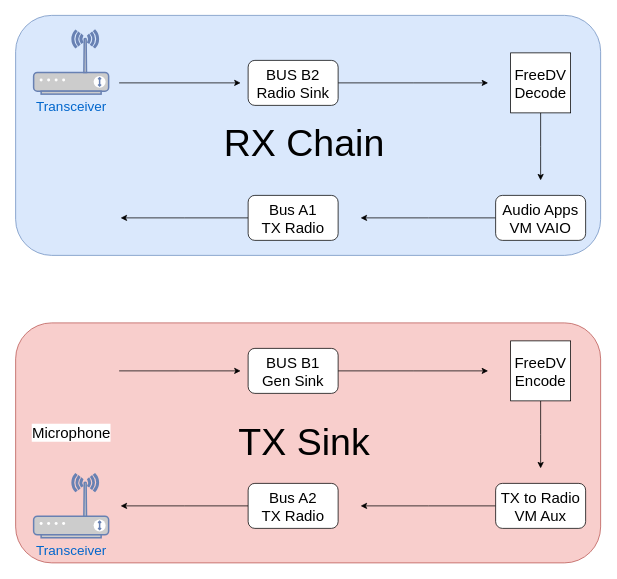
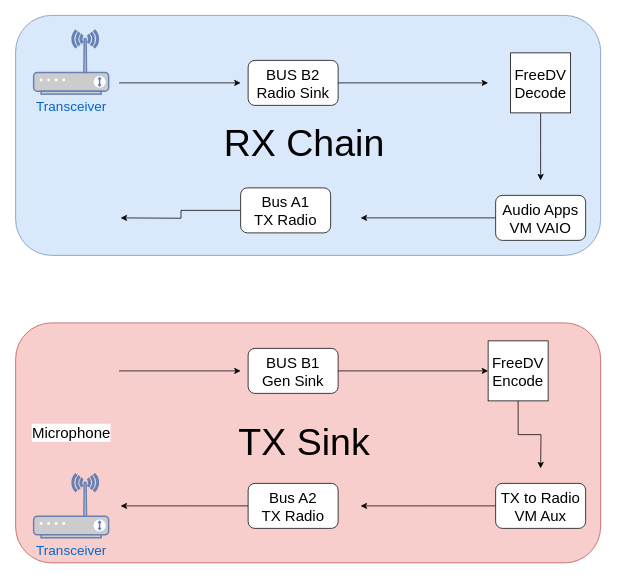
  <mxCell id="0" />
  <mxCell id="1" parent="0" />
  <mxCell id="2" value="" style="rounded=1;whiteSpace=wrap;html=1;fillColor=#f8cecc;strokeColor=#b85450;" vertex="1" parent="1"><mxGeometry x="20" y="430" width="780" height="320" as="geometry" /></mxCell>
  <mxCell id="3" value="" style="rounded=1;whiteSpace=wrap;html=1;fillColor=#dae8fc;strokeColor=#6c8ebf;" vertex="1" parent="1"><mxGeometry x="20" y="20" width="780" height="320" as="geometry" /></mxCell>
  <mxCell id="4" style="edgeStyle=orthogonalEdgeStyle;rounded=0;orthogonalLoop=1;jettySize=auto;html=1;exitX=1;exitY=0.5;exitDx=0;exitDy=0;entryX=0;entryY=0.5;entryDx=0;entryDy=0;" edge="1" parent="1" source="5"><mxGeometry relative="1" as="geometry"><mxPoint x="320" y="494" as="targetPoint" /></mxGeometry></mxCell>
  <mxCell id="5" value="&lt;font style=&quot;font-size: 20px&quot;&gt;Microphone&lt;/font&gt;" style="shape=image;html=1;verticalAlign=top;verticalLabelPosition=bottom;labelBackgroundColor=#ffffff;imageAspect=0;aspect=fixed;image=https://cdn4.iconfinder.com/data/icons/ionicons/512/icon-ios7-mic-128.png" vertex="1" parent="1"><mxGeometry x="30" y="430" width="128" height="128" as="geometry" /></mxCell>
  <mxCell id="6" style="edgeStyle=orthogonalEdgeStyle;rounded=0;orthogonalLoop=1;jettySize=auto;html=1;exitX=1;exitY=0.5;exitDx=0;exitDy=0;" edge="1" parent="1" source="7"><mxGeometry relative="1" as="geometry"><mxPoint x="650" y="494" as="targetPoint" /></mxGeometry></mxCell>
  <mxCell id="7" value="&lt;div&gt;&lt;font style=&quot;font-size: 20px&quot;&gt;BUS B1&lt;/font&gt;&lt;/div&gt;&lt;div&gt;&lt;font style=&quot;font-size: 20px&quot;&gt;Gen Sink&lt;br&gt;&lt;/font&gt;&lt;/div&gt;" style="rounded=1;whiteSpace=wrap;html=1;" vertex="1" parent="1"><mxGeometry x="330" y="464" width="120" height="60" as="geometry" /></mxCell>
  <mxCell id="8" style="edgeStyle=orthogonalEdgeStyle;rounded=0;orthogonalLoop=1;jettySize=auto;html=1;" edge="1" parent="1" source="9"><mxGeometry relative="1" as="geometry"><mxPoint x="720" y="624" as="targetPoint" /></mxGeometry></mxCell>
- <mxCell id="9" value="&lt;div style=&quot;font-size: 20px&quot;&gt;&lt;font style=&quot;font-size: 20px&quot;&gt;FreeDV&lt;/font&gt;&lt;/div&gt;&lt;div style=&quot;font-size: 20px&quot;&gt;&lt;font style=&quot;font-size: 20px&quot;&gt;Encode&lt;br&gt;&lt;/font&gt;&lt;/div&gt;" style="whiteSpace=wrap;html=1;aspect=fixed;" vertex="1" parent="1"><mxGeometry x="680" y="454" width="80" height="80" as="geometry" /></mxCell>
+ <mxCell id="9" value="&lt;div style=&quot;font-size: 20px&quot;&gt;&lt;font style=&quot;font-size: 20px&quot;&gt;FreeDV&lt;/font&gt;&lt;/div&gt;&lt;div style=&quot;font-size: 20px&quot;&gt;&lt;font style=&quot;font-size: 20px&quot;&gt;Encode&lt;br&gt;&lt;/font&gt;&lt;/div&gt;" style="whiteSpace=wrap;html=1;aspect=fixed;" vertex="1" parent="1"><mxGeometry x="650" y="454" width="80" height="80" as="geometry" /></mxCell>
  <mxCell id="10" value="" style="edgeStyle=orthogonalEdgeStyle;rounded=0;orthogonalLoop=1;jettySize=auto;html=1;" edge="1" parent="1" source="11"><mxGeometry relative="1" as="geometry"><mxPoint x="480" y="674" as="targetPoint" /></mxGeometry></mxCell>
  <mxCell id="11" value="&lt;div style=&quot;font-size: 20px&quot;&gt;&lt;font style=&quot;font-size: 20px&quot;&gt;TX to Radio&lt;/font&gt;&lt;/div&gt;&lt;div style=&quot;font-size: 20px&quot;&gt;&lt;font style=&quot;font-size: 20px&quot;&gt;VM Aux&lt;/font&gt;&lt;br&gt;&lt;/div&gt;" style="rounded=1;whiteSpace=wrap;html=1;" vertex="1" parent="1"><mxGeometry x="660" y="644" width="120" height="60" as="geometry" /></mxCell>
  <mxCell id="12" style="edgeStyle=orthogonalEdgeStyle;rounded=0;orthogonalLoop=1;jettySize=auto;html=1;" edge="1" parent="1" source="13"><mxGeometry relative="1" as="geometry"><mxPoint x="160" y="674" as="targetPoint" /></mxGeometry></mxCell>
  <mxCell id="13" value="&lt;div style=&quot;font-size: 20px&quot;&gt;&lt;font style=&quot;font-size: 20px&quot;&gt;Bus A2&lt;br&gt;TX Radio&lt;br&gt;&lt;/font&gt;&lt;/div&gt;" style="rounded=1;whiteSpace=wrap;html=1;" vertex="1" parent="1"><mxGeometry x="330" y="644" width="120" height="60" as="geometry" /></mxCell>
  <mxCell id="14" value="&lt;font style=&quot;font-size: 18px&quot;&gt;Transceiver&lt;/font&gt;" style="fontColor=#0066CC;verticalAlign=top;verticalLabelPosition=bottom;labelPosition=center;align=center;html=1;outlineConnect=0;fillColor=#CCCCCC;strokeColor=#6881B3;gradientColor=none;gradientDirection=north;strokeWidth=2;shape=mxgraph.networks.wireless_modem;" vertex="1" parent="1"><mxGeometry x="44" y="631.5" width="100" height="85" as="geometry" /></mxCell>
  <mxCell id="15" value="&lt;font style=&quot;font-size: 18px&quot;&gt;Transceiver&lt;/font&gt;" style="fontColor=#0066CC;verticalAlign=top;verticalLabelPosition=bottom;labelPosition=center;align=center;html=1;outlineConnect=0;fillColor=#CCCCCC;strokeColor=#6881B3;gradientColor=none;gradientDirection=north;strokeWidth=2;shape=mxgraph.networks.wireless_modem;" vertex="1" parent="1"><mxGeometry x="44" y="40" width="100" height="85" as="geometry" /></mxCell>
  <mxCell id="16" style="edgeStyle=orthogonalEdgeStyle;rounded=0;orthogonalLoop=1;jettySize=auto;html=1;exitX=1;exitY=0.5;exitDx=0;exitDy=0;entryX=0;entryY=0.5;entryDx=0;entryDy=0;" edge="1" parent="1"><mxGeometry relative="1" as="geometry"><mxPoint x="158" y="110" as="sourcePoint" /><mxPoint x="320" y="110" as="targetPoint" /></mxGeometry></mxCell>
  <mxCell id="17" style="edgeStyle=orthogonalEdgeStyle;rounded=0;orthogonalLoop=1;jettySize=auto;html=1;exitX=1;exitY=0.5;exitDx=0;exitDy=0;" edge="1" parent="1" source="18"><mxGeometry relative="1" as="geometry"><mxPoint x="650" y="110" as="targetPoint" /></mxGeometry></mxCell>
  <mxCell id="18" value="&lt;div&gt;&lt;font style=&quot;font-size: 20px&quot;&gt;BUS B2&lt;/font&gt;&lt;/div&gt;&lt;div&gt;&lt;font style=&quot;font-size: 20px&quot;&gt;Radio Sink&lt;br&gt;&lt;/font&gt;&lt;/div&gt;" style="rounded=1;whiteSpace=wrap;html=1;" vertex="1" parent="1"><mxGeometry x="330" y="80" width="120" height="60" as="geometry" /></mxCell>
  <mxCell id="19" style="edgeStyle=orthogonalEdgeStyle;rounded=0;orthogonalLoop=1;jettySize=auto;html=1;" edge="1" parent="1" source="20"><mxGeometry relative="1" as="geometry"><mxPoint x="720" y="240" as="targetPoint" /></mxGeometry></mxCell>
  <mxCell id="20" value="&lt;div style=&quot;font-size: 20px&quot;&gt;&lt;font style=&quot;font-size: 20px&quot;&gt;FreeDV&lt;/font&gt;&lt;/div&gt;&lt;div style=&quot;font-size: 20px&quot;&gt;&lt;font style=&quot;font-size: 20px&quot;&gt;Decode&lt;br&gt;&lt;/font&gt;&lt;/div&gt;" style="whiteSpace=wrap;html=1;aspect=fixed;" vertex="1" parent="1"><mxGeometry x="680" y="70" width="80" height="80" as="geometry" /></mxCell>
  <mxCell id="21" value="" style="edgeStyle=orthogonalEdgeStyle;rounded=0;orthogonalLoop=1;jettySize=auto;html=1;" edge="1" parent="1" source="22"><mxGeometry relative="1" as="geometry"><mxPoint x="480" y="290" as="targetPoint" /></mxGeometry></mxCell>
  <mxCell id="22" value="&lt;div style=&quot;font-size: 20px&quot;&gt;Audio Apps&lt;br&gt;&lt;/div&gt;&lt;div style=&quot;font-size: 20px&quot;&gt;&lt;font style=&quot;font-size: 20px&quot;&gt;VM VAIO&lt;/font&gt;&lt;br&gt;&lt;/div&gt;" style="rounded=1;whiteSpace=wrap;html=1;" vertex="1" parent="1"><mxGeometry x="660" y="260" width="120" height="60" as="geometry" /></mxCell>
  <mxCell id="23" style="edgeStyle=orthogonalEdgeStyle;rounded=0;orthogonalLoop=1;jettySize=auto;html=1;" edge="1" parent="1" source="24"><mxGeometry relative="1" as="geometry"><mxPoint x="160" y="290" as="targetPoint" /></mxGeometry></mxCell>
- <mxCell id="24" value="&lt;div style=&quot;font-size: 20px&quot;&gt;&lt;font style=&quot;font-size: 20px&quot;&gt;Bus A1&lt;br&gt;TX Radio&lt;br&gt;&lt;/font&gt;&lt;/div&gt;" style="rounded=1;whiteSpace=wrap;html=1;" vertex="1" parent="1"><mxGeometry x="330" y="260" width="120" height="60" as="geometry" /></mxCell>
+ <mxCell id="24" value="&lt;div style=&quot;font-size: 20px&quot;&gt;&lt;font style=&quot;font-size: 20px&quot;&gt;Bus A1&lt;br&gt;TX Radio&lt;br&gt;&lt;/font&gt;&lt;/div&gt;" style="rounded=1;whiteSpace=wrap;html=1;" vertex="1" parent="1"><mxGeometry x="320" y="250" width="120" height="60" as="geometry" /></mxCell>
  <mxCell id="25" value="" style="shape=image;html=1;verticalAlign=top;verticalLabelPosition=bottom;labelBackgroundColor=#ffffff;imageAspect=0;aspect=fixed;image=https://cdn3.iconfinder.com/data/icons/google-material-design-icons/48/ic_speaker_48px-128.png" vertex="1" parent="1"><mxGeometry x="30" y="220" width="128" height="128" as="geometry" /></mxCell>
  <mxCell id="26" value="&lt;font style=&quot;font-size: 50px&quot;&gt;RX Chain&lt;/font&gt;" style="text;html=1;strokeColor=none;fillColor=none;align=center;verticalAlign=middle;whiteSpace=wrap;rounded=0;" vertex="1" parent="1"><mxGeometry x="235" y="160" width="340" height="60" as="geometry" /></mxCell>
  <mxCell id="27" value="&lt;font style=&quot;font-size: 50px&quot;&gt;TX Sink&lt;/font&gt;" style="text;html=1;strokeColor=none;fillColor=none;align=center;verticalAlign=middle;whiteSpace=wrap;rounded=0;" vertex="1" parent="1"><mxGeometry x="235" y="558" width="340" height="60" as="geometry" /></mxCell>
